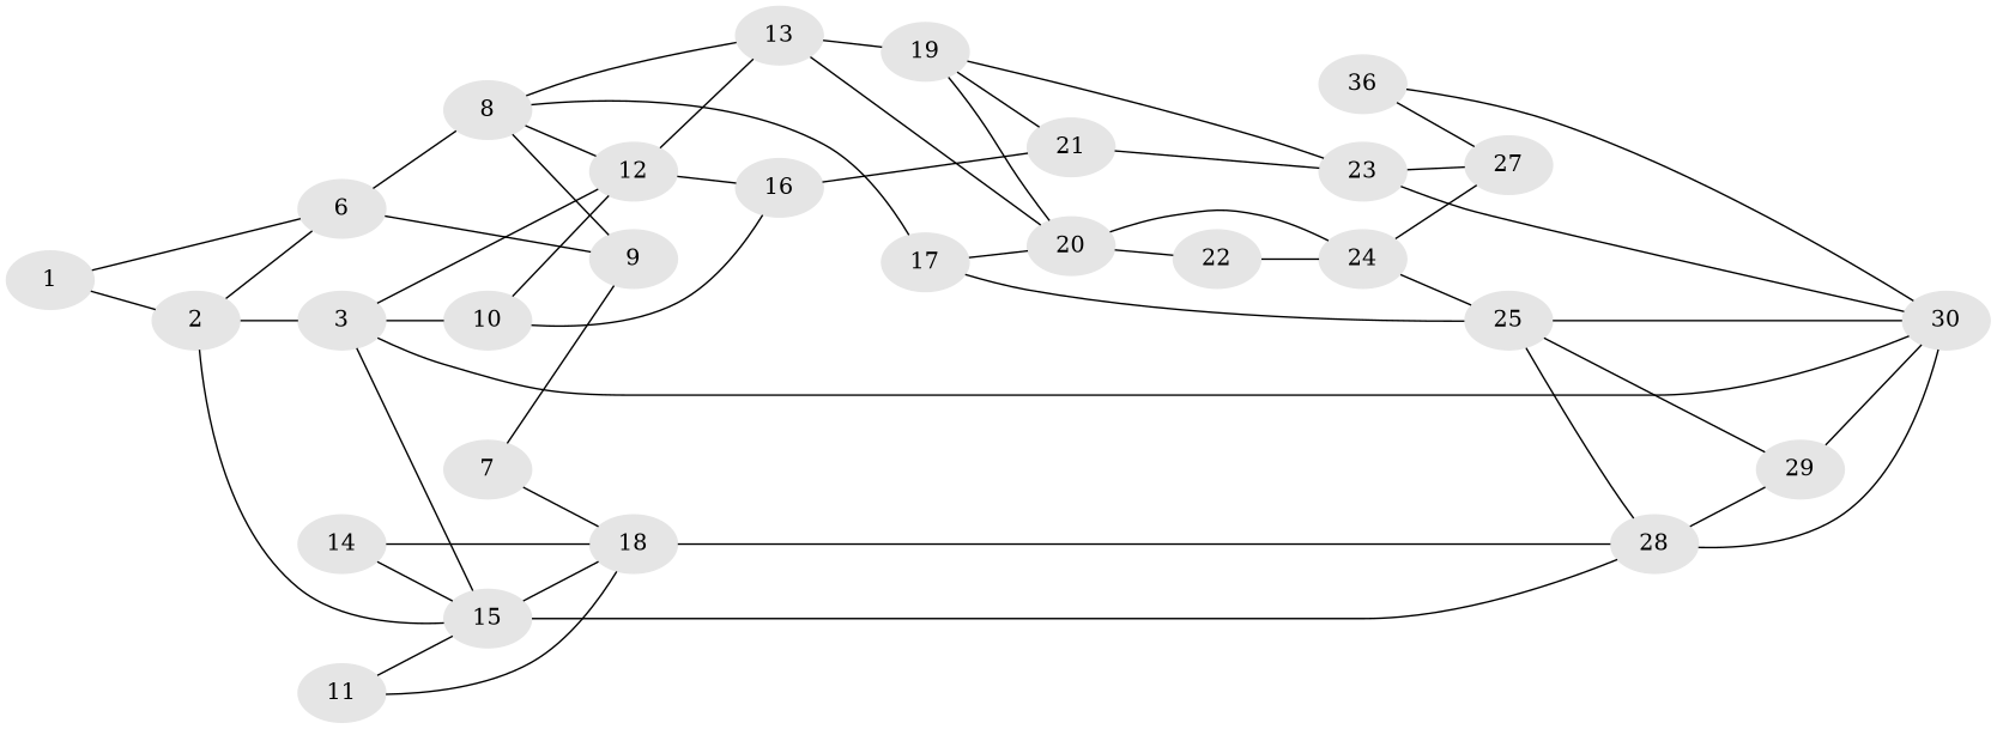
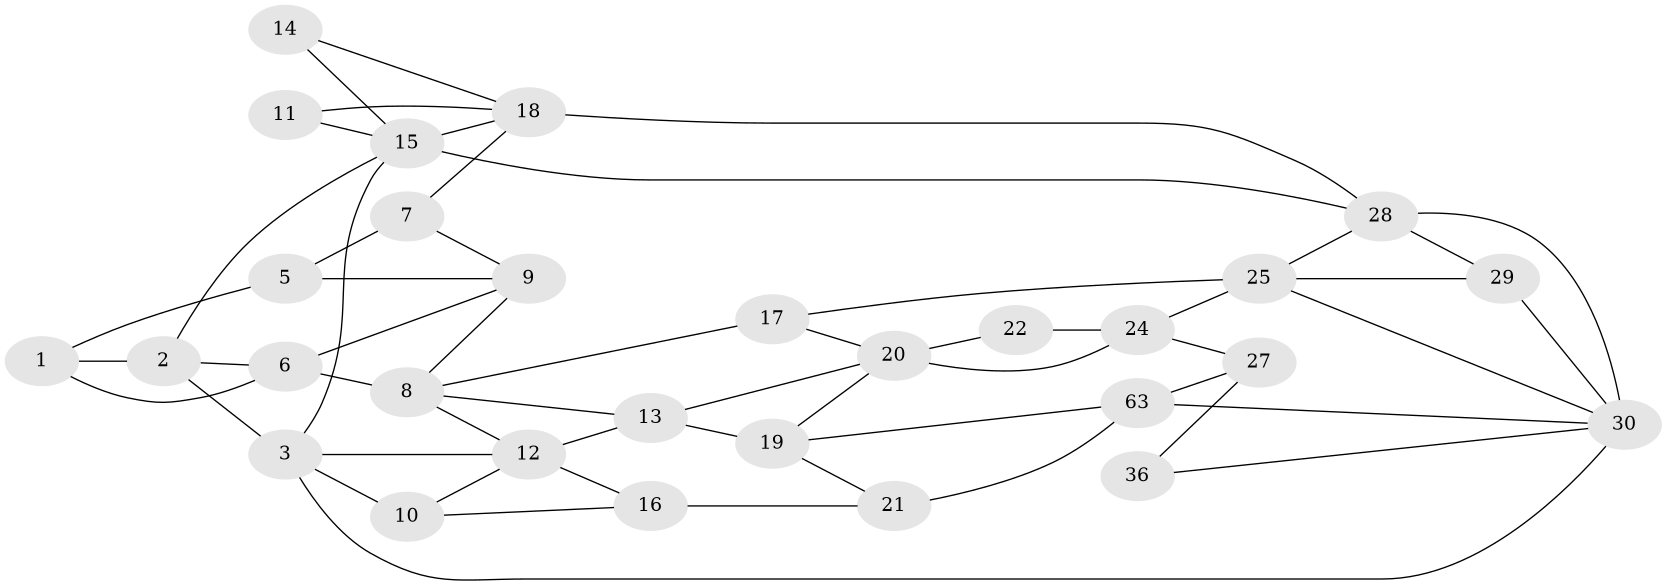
  graph {
    rankdir=LR
    node [color=gray90 style=filled]
    edge [weight=1.0]
    1
    2
+   5
    6
    3
    15
    7
    9
    8
    10
    12
    30
    18
    28
    16
    13
    11
    17
    19
    20
    25
    21
-   23
+   23 [label=63]
    22
    24
    14
    29
    27
    n29 [label=36]
    1 -- 2
+   1 -- 5
    1 -- 6
    2 -- 6
    2 -- 3 [weight=2.0]
    2 -- 15
+   5 -- 7
+   5 -- 9
    6 -- 9
    6 -- 8
    3 -- 15
    3 -- 10 [weight=2.0]
    3 -- 12
    3 -- 30
    15 -- 18
    15 -- 28 [weight=2.0]
    7 -- 9
    7 -- 18
    8 -- 9
    8 -- 12
    8 -- 13
    8 -- 17
    10 -- 12
    10 -- 16 [weight=2.0]
    12 -- 16
    12 -- 13
    18 -- 28
    28 -- 30
    28 -- 29 [weight=2.0]
    16 -- 21 [weight=2.0]
    13 -- 19
    13 -- 20
    11 -- 15
    11 -- 18
    17 -- 20
    17 -- 25
    19 -- 20
    19 -- 21
    19 -- 23
    20 -- 22 [weight=2.0]
    20 -- 24
    25 -- 30
    25 -- 28
    25 -- 29
    21 -- 23
    23 -- 30
    23 -- 27 [weight=2.0]
    22 -- 24 [weight=2.0]
    24 -- 25
    24 -- 27
    14 -- 15
    14 -- 18 [weight=2.0]
    29 -- 30
    n29 -- 30 [weight=2.0]
    n29 -- 27 [weight=3.0]
  }
